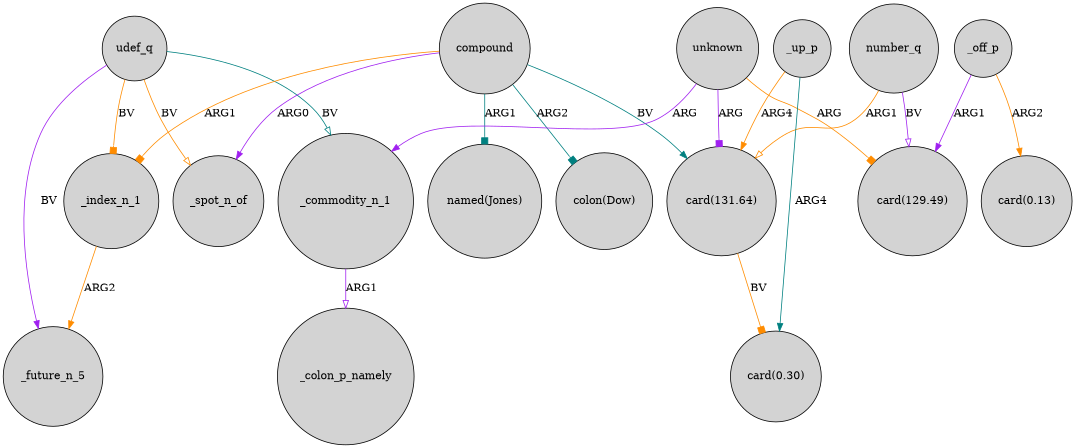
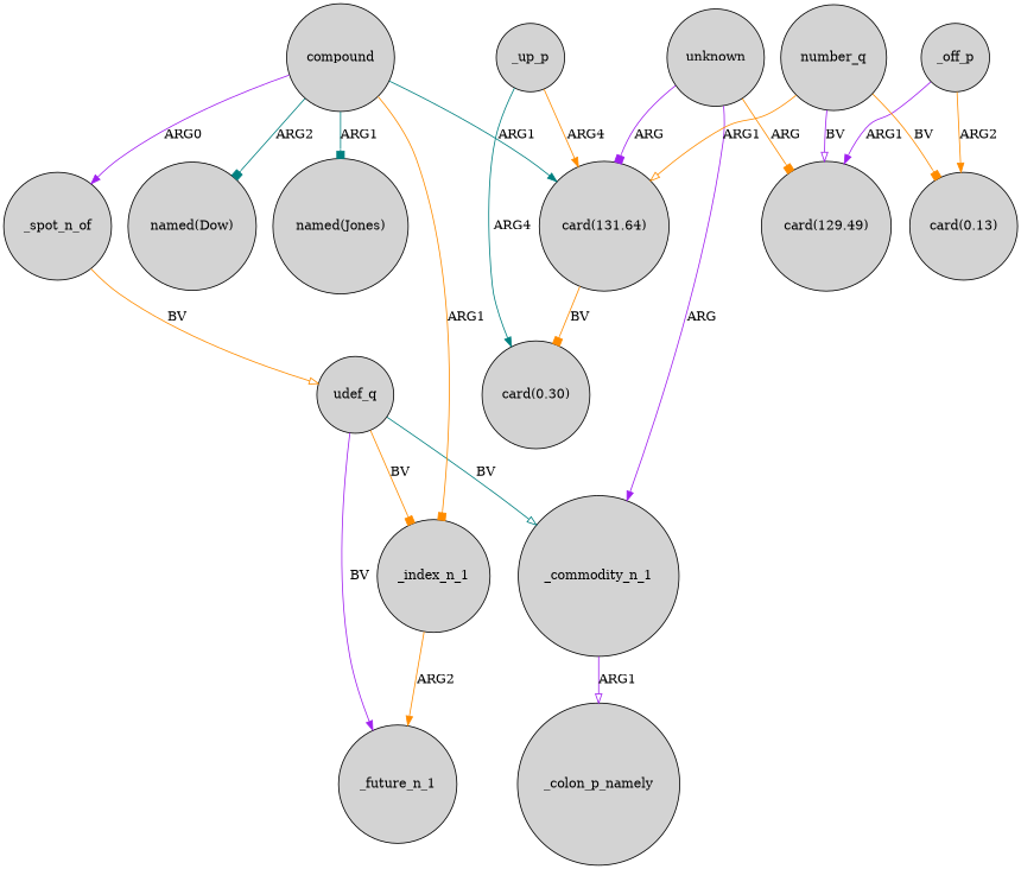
  digraph {
    node [shape=circle style=filled]
    edge [arrowhead=normal color=darkorange]
    udef_q
    _spot_n_of
    _commodity_n_1
    _index_n_1
-   _future_n_1 [label=_future_n_5]
+   _future_n_1
    _colon_p_namely
    compound
    "card(131.64)"
-   "named(Dow)" [label="colon(Dow)"]
+   "named(Dow)"
    "named(Jones)"
    "card(0.30)"
    unknown
    "card(129.49)"
    _off_p
    "card(0.13)"
    number_q
    _up_p
-   udef_q -> _spot_n_of [arrowhead=onormal label=BV]
+   _spot_n_of -> udef_q [arrowhead=onormal label=BV]
    udef_q -> _commodity_n_1 [arrowhead=onormal color=teal label=BV]
    udef_q -> _index_n_1 [arrowhead=box label=BV]
    udef_q -> _future_n_1 [color=purple label=BV]
    _commodity_n_1 -> _colon_p_namely [arrowhead=onormal color=purple label=ARG1]
    _index_n_1 -> _future_n_1 [label=ARG2]
    compound -> _spot_n_of [color=purple label=ARG0]
    compound -> _index_n_1 [arrowhead=box label=ARG1]
-   compound -> "card(131.64)" [color=teal label=BV]
+   compound -> "card(131.64)" [color=teal label=ARG1]
    compound -> "named(Dow)" [arrowhead=box color=teal label=ARG2]
    compound -> "named(Jones)" [arrowhead=box color=teal label=ARG1]
    "card(131.64)" -> "card(0.30)" [arrowhead=box label=BV]
    unknown -> _commodity_n_1 [color=purple label=ARG]
    unknown -> "card(131.64)" [arrowhead=box color=purple label=ARG]
    unknown -> "card(129.49)" [arrowhead=box label=ARG]
    _off_p -> "card(129.49)" [color=purple label=ARG1]
    _off_p -> "card(0.13)" [label=ARG2]
    number_q -> "card(131.64)" [arrowhead=onormal label=ARG1]
    number_q -> "card(129.49)" [arrowhead=onormal color=purple label=BV]
+   number_q -> "card(0.13)" [arrowhead=box label=BV]
    _up_p -> "card(131.64)" [label=ARG4]
    _up_p -> "card(0.30)" [color=teal label=ARG4]
  }
